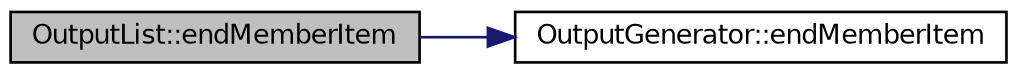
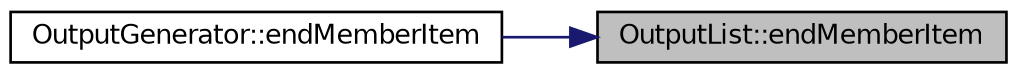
  digraph {
    rankdir=LR
    node [color=black fontname=Helvetica fontsize=10 shape=record style=filled]
    n1 [fillcolor=grey75 fontcolor=black height=0.2 label="OutputList::endMemberItem" width=0.4]
    n2 [fillcolor=white height=0.2 label="OutputGenerator::endMemberItem" width=0.4]
-   n1 -> n2 [color=midnightblue fontname=Helvetica fontsize=10 labelfontname=Helvetica labelfontsize=10 style=solid]
+   n2 -> n1 [color=midnightblue fontname=Helvetica fontsize=10 labelfontname=Helvetica labelfontsize=10 style=solid]
  }
